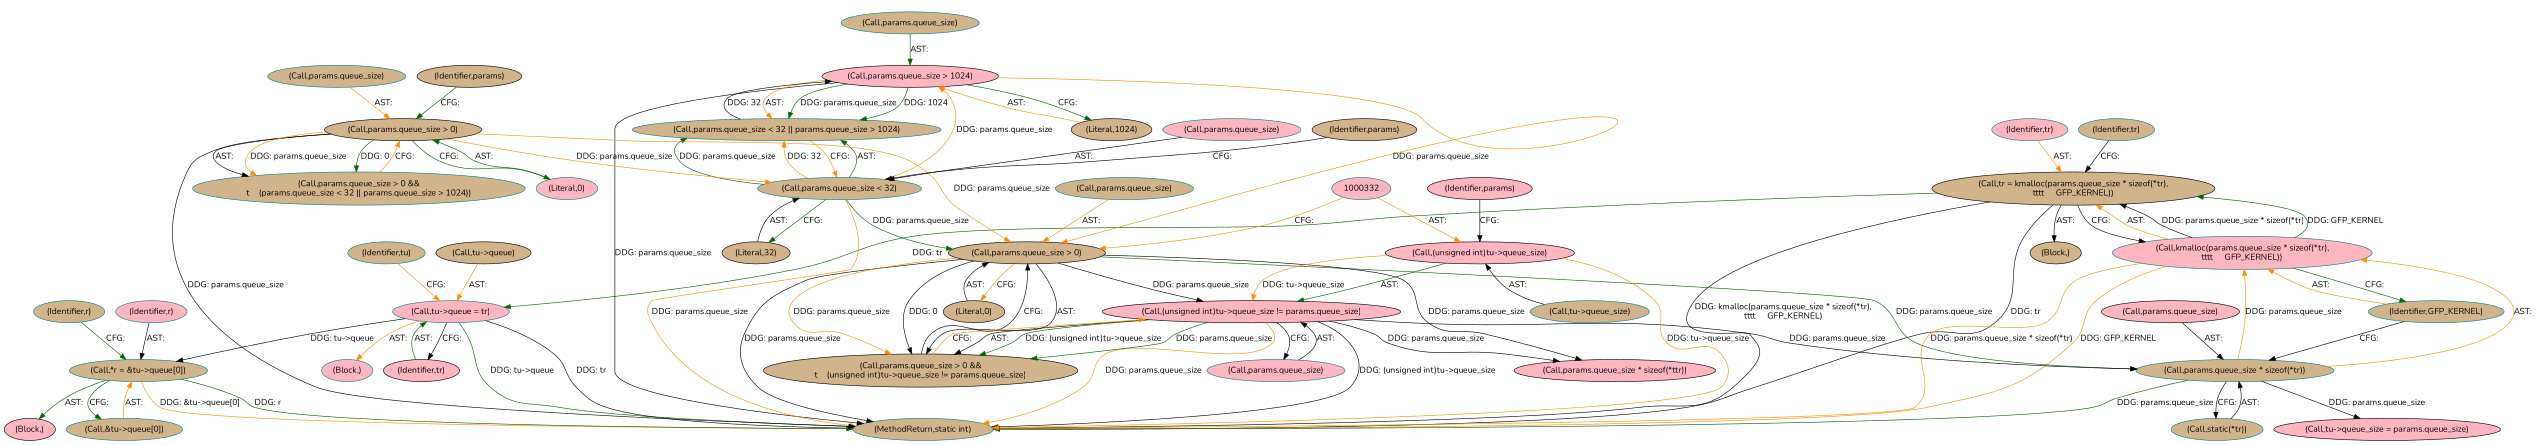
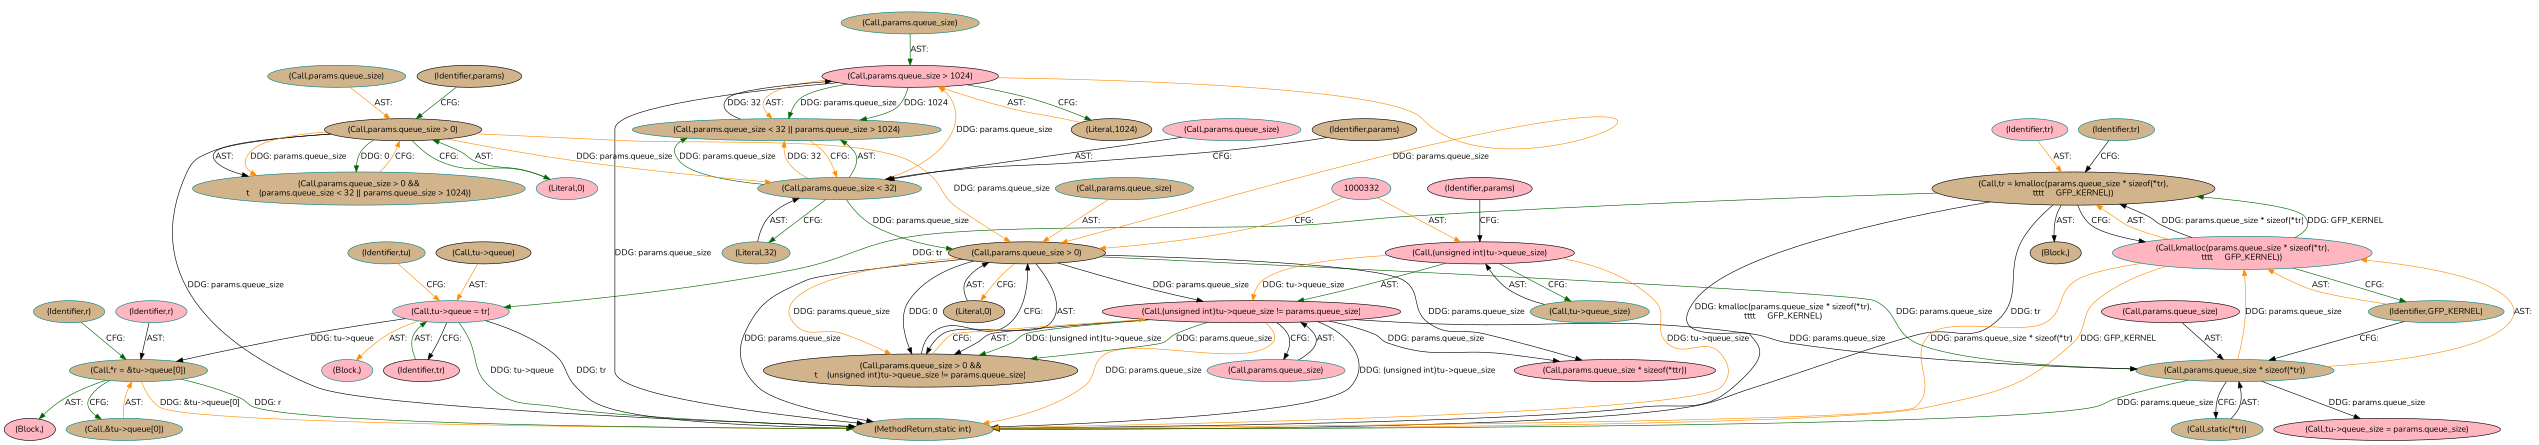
  digraph {
    fontname=Nunito
    node [color=teal fillcolor=tan fontname=Nunito style=filled]
    edge [color=black fontname=Nunito]
    n1 [color=black label="(Call,tr = kmalloc(params.queue_size * sizeof(*tr),\n\t\t\t\t     GFP_KERNEL))"]
    n2 [fillcolor=lightpink label="(Call,kmalloc(params.queue_size * sizeof(*tr),\n\t\t\t\t     GFP_KERNEL))"]
    n3 [fillcolor=lightpink label="(Call,tu->queue = tr)"]
    n4 [label="(MethodReturn,static int)"]
    n5 [color=black label="(Block,)"]
    n6 [label="(Identifier,GFP_KERNEL)"]
    n7 [label="(Call,*r = &tu->queue[0])"]
    n8 [fillcolor=lightpink label="(Block,)"]
    n9 [color=black fillcolor=lightpink label="(Identifier,tr)"]
    n10 [label="(Call,params.queue_size * sizeof(*tr))"]
    n11 [color=black fillcolor=lightpink label="(Call,tu->queue_size = params.queue_size)"]
    n12 [label="(Call,static(*tr))"]
    n13 [color=black label="(Call,params.queue_size > 0)"]
    n14 [color=black fillcolor=lightpink label="(Call,(unsigned int)tu->queue_size != params.queue_size)"]
    n15 [color=black label="(Literal,0)"]
    n16 [color=black label="(Call,params.queue_size > 0 &&\n\t    (unsigned int)tu->queue_size != params.queue_size)"]
    n17 [color=black fillcolor=lightpink label="(Call,params.queue_size * sizeof(*ttr))"]
    n18 [fillcolor=lightpink label="(Call,params.queue_size)"]
    n19 [color=black fillcolor=lightpink label="(Call,params.queue_size > 1024)"]
    n20 [label="(Call,params.queue_size < 32 || params.queue_size > 1024)"]
    n21 [color=black label="(Literal,1024)"]
    n22 [label="(Call,params.queue_size < 32)"]
-   n23 [color=black label="(Literal,32)"]
+   n23 [label="(Literal,32)"]
    n24 [color=black label="(Call,params.queue_size > 0)"]
    n25 [label="(Call,params.queue_size > 0 &&\n\t    (params.queue_size < 32 || params.queue_size > 1024))"]
    n26 [fillcolor=lightpink label="(Literal,0)"]
    n27 [color=black fillcolor=lightpink label="(Call,(unsigned int)tu->queue_size)"]
    n28 [label="(Call,tu->queue_size)"]
    n29 [label="(Call,&tu->queue[0])"]
    n30 [color=black fillcolor=lightpink label="(Block,)"]
    n31 [color=black fillcolor=lightpink label="(Call,params.queue_size)"]
    n32 [fillcolor=lightpink label="(Identifier,r)"]
    n33 [label="(Call,params.queue_size)"]
    n34 [color=black label="(Identifier,params)"]
    n35 [fillcolor=lightpink label="(Identifier,tr)"]
    n36 [fillcolor=lightpink label="(Call,params.queue_size)"]
    n37 [label="(Identifier,r)"]
    n38 [label="(Call,params.queue_size)"]
    n39 [color=black label="(Call,tu->queue)"]
    n40 [color=black fillcolor=lightpink label="(Identifier,params)"]
    n41 [color=black label="(Identifier,params)"]
    n42 [label="(Identifier,tu)"]
    n43 [label="(Identifier,tr)"]
    n44 [label="(Call,params.queue_size)"]
    1000332 [fillcolor=lightpink]
    n1 -> n2 [label="CFG: "]
    n1 -> n3 [color=darkgreen label="DDG: tr"]
    n1 -> n4 [label="DDG: kmalloc(params.queue_size * sizeof(*tr),\n\t\t\t\t     GFP_KERNEL)"]
    n1 -> n4 [label="DDG: tr"]
    n1 -> n5 [label="AST: "]
    n2 -> n1 [color=darkorange label="AST: "]
    n2 -> n1 [label="DDG: params.queue_size * sizeof(*tr)"]
    n2 -> n1 [color=darkgreen label="DDG: GFP_KERNEL"]
    n2 -> n4 [color=darkorange label="DDG: params.queue_size * sizeof(*tr)"]
    n2 -> n4 [color=darkorange label="DDG: GFP_KERNEL"]
    n2 -> n6 [color=darkgreen label="CFG: "]
    n3 -> n4 [color=darkgreen label="DDG: tu->queue"]
    n3 -> n4 [label="DDG: tr"]
    n3 -> n7 [label="DDG: tu->queue"]
    n3 -> n8 [color=darkorange label="AST: "]
    n3 -> n9 [label="CFG: "]
    n6 -> n2 [color=darkorange label="AST: "]
    n6 -> n10 [label="CFG: "]
    n7 -> n4 [color=darkorange label="DDG: &tu->queue[0]"]
    n7 -> n4 [color=darkgreen label="DDG: r"]
    n7 -> n29 [color=darkgreen label="CFG: "]
    n7 -> n30 [color=darkgreen label="AST: "]
    n9 -> n3 [color=darkgreen label="AST: "]
    n10 -> n2 [color=darkorange label="AST: "]
    n10 -> n2 [color=darkorange label="DDG: params.queue_size"]
    n10 -> n4 [color=darkgreen label="DDG: params.queue_size"]
    n10 -> n11 [label="DDG: params.queue_size"]
    n10 -> n12 [label="CFG: "]
    n12 -> n10 [label="AST: "]
    n13 -> n4 [label="DDG: params.queue_size"]
    n13 -> n10 [color=darkgreen label="DDG: params.queue_size"]
    n13 -> n14 [label="DDG: params.queue_size"]
    n13 -> n15 [color=darkorange label="CFG: "]
    n13 -> n16 [label="AST: "]
    n13 -> n16 [color=darkorange label="DDG: params.queue_size"]
    n13 -> n16 [label="DDG: 0"]
    n13 -> n17 [label="DDG: params.queue_size"]
    n14 -> n4 [label="DDG: (unsigned int)tu->queue_size"]
    n14 -> n4 [color=darkorange label="DDG: params.queue_size"]
    n14 -> n10 [label="DDG: params.queue_size"]
    n14 -> n16 [label="AST: "]
    n14 -> n16 [color=darkgreen label="DDG: (unsigned int)tu->queue_size"]
    n14 -> n16 [color=darkgreen label="DDG: params.queue_size"]
    n14 -> n17 [label="DDG: params.queue_size"]
    n14 -> n18 [label="CFG: "]
    n15 -> n13 [label="AST: "]
    n16 -> n13 [label="CFG: "]
    n16 -> n14 [color=darkorange label="CFG: "]
    n18 -> n14 [label="AST: "]
    n19 -> n4 [label="DDG: params.queue_size"]
    n19 -> n13 [color=darkorange label="DDG: params.queue_size"]
    n19 -> n20 [color=darkorange label="AST: "]
    n19 -> n20 [color=darkgreen label="DDG: params.queue_size"]
    n19 -> n20 [color=darkgreen label="DDG: 1024"]
    n19 -> n21 [color=darkgreen label="CFG: "]
    n20 -> n19 [label="DDG: 32"]
    n20 -> n22 [color=darkorange label="CFG: "]
    n21 -> n19 [color=darkorange label="AST: "]
-   n22 -> n4 [color=darkorange label="DDG: params.queue_size"]
    n22 -> n13 [color=darkgreen label="DDG: params.queue_size"]
    n22 -> n19 [color=darkorange label="DDG: params.queue_size"]
    n22 -> n20 [color=darkgreen label="AST: "]
    n22 -> n20 [color=darkgreen label="DDG: params.queue_size"]
    n22 -> n20 [color=darkorange label="DDG: 32"]
    n22 -> n23 [color=darkgreen label="CFG: "]
    n23 -> n22 [label="AST: "]
    n24 -> n4 [label="DDG: params.queue_size"]
    n24 -> n13 [color=darkorange label="DDG: params.queue_size"]
    n24 -> n22 [color=darkorange label="DDG: params.queue_size"]
    n24 -> n25 [label="AST: "]
    n24 -> n25 [color=darkorange label="DDG: params.queue_size"]
    n24 -> n25 [color=darkgreen label="DDG: 0"]
    n24 -> n26 [color=darkgreen label="CFG: "]
    n25 -> n24 [color=darkorange label="CFG: "]
    n26 -> n24 [color=darkgreen label="AST: "]
    n27 -> n4 [color=darkorange label="DDG: tu->queue_size"]
    n27 -> n14 [color=darkgreen label="AST: "]
    n27 -> n14 [color=darkorange label="DDG: tu->queue_size"]
+   n27 -> n28 [color=darkgreen label="CFG: "]
    n28 -> n27 [label="AST: "]
    n29 -> n7 [color=darkorange label="AST: "]
    n31 -> n10 [label="AST: "]
    n32 -> n7 [label="AST: "]
    n33 -> n13 [color=darkorange label="AST: "]
    n34 -> n24 [color=darkgreen label="CFG: "]
    n35 -> n1 [color=darkorange label="AST: "]
    n36 -> n22 [label="AST: "]
    n37 -> n7 [color=darkgreen label="CFG: "]
    n38 -> n19 [color=darkgreen label="AST: "]
    n39 -> n3 [color=darkorange label="AST: "]
    n40 -> n27 [label="CFG: "]
    n41 -> n22 [label="CFG: "]
    n42 -> n3 [color=darkorange label="CFG: "]
    n43 -> n1 [label="CFG: "]
    n44 -> n24 [color=darkorange label="AST: "]
    1000332 -> n13 [color=darkorange label="CFG: "]
    1000332 -> n27 [color=darkorange label="AST: "]
  }
